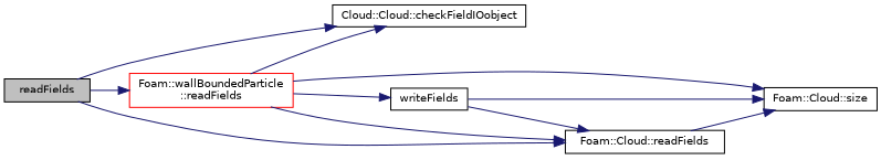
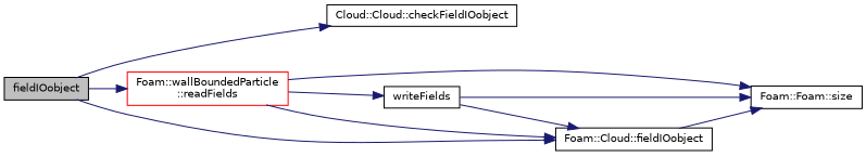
  digraph {
    rankdir=LR
    node [color=black fontname=Helvetica fontsize=10 shape=record]
    edge [color=midnightblue fontname=Helvetica fontsize=10 labelfontname=Helvetica labelfontsize=10 style=solid]
-   n1 [fillcolor=grey75 fontcolor=black height=0.2 label=readFields style=filled width=0.4]
+   n1 [fillcolor=grey75 fontcolor=black height=0.2 label=fieldIOobject style=filled width=0.4]
    n2 [height=0.2 label="Cloud::Cloud::checkFieldIOobject" width=0.4]
-   n3 [height=0.2 label="Foam::Cloud::readFields" width=0.4]
+   n3 [height=0.2 label="Foam::Cloud::fieldIOobject" width=0.4]
    n4 [color=red height=0.2 label="Foam::wallBoundedParticle\l::readFields" width=0.4]
-   n5 [height=0.2 label="Foam::Cloud::size" width=0.4]
+   n5 [height=0.2 label="Foam::Foam::size" width=0.4]
    n6 [height=0.2 label=writeFields width=0.4]
    n1 -> n2
    n1 -> n3
    n1 -> n4
    n3 -> n5
-   n4 -> n2
    n4 -> n3
    n4 -> n5
    n4 -> n6
    n6 -> n3
    n6 -> n5
  }
